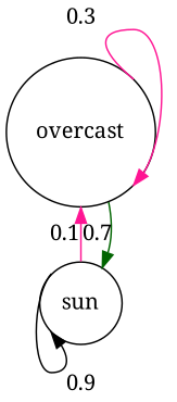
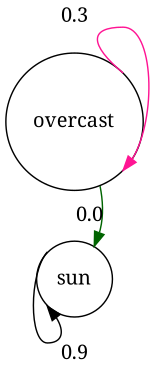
  digraph {
    rankdir=LR
    fontname="Noto Serif"
    node [shape=circle fontname="Noto Serif"]
    edge [color=deeppink fontname="Noto Serif"]
    sun
    overcast
    subgraph sub_1 {
      rank=same
      sun
      overcast
    }
    sun -> sun [headport=sw label=0.9 tailport=nw color=black]
-   sun -> overcast [label=0.1]
-   overcast -> sun [label=0.7 color=darkgreen]
+   overcast -> sun [label=0.0 color=darkgreen]
    overcast -> overcast [headport=se label=0.3 tailport=ne]
  }
